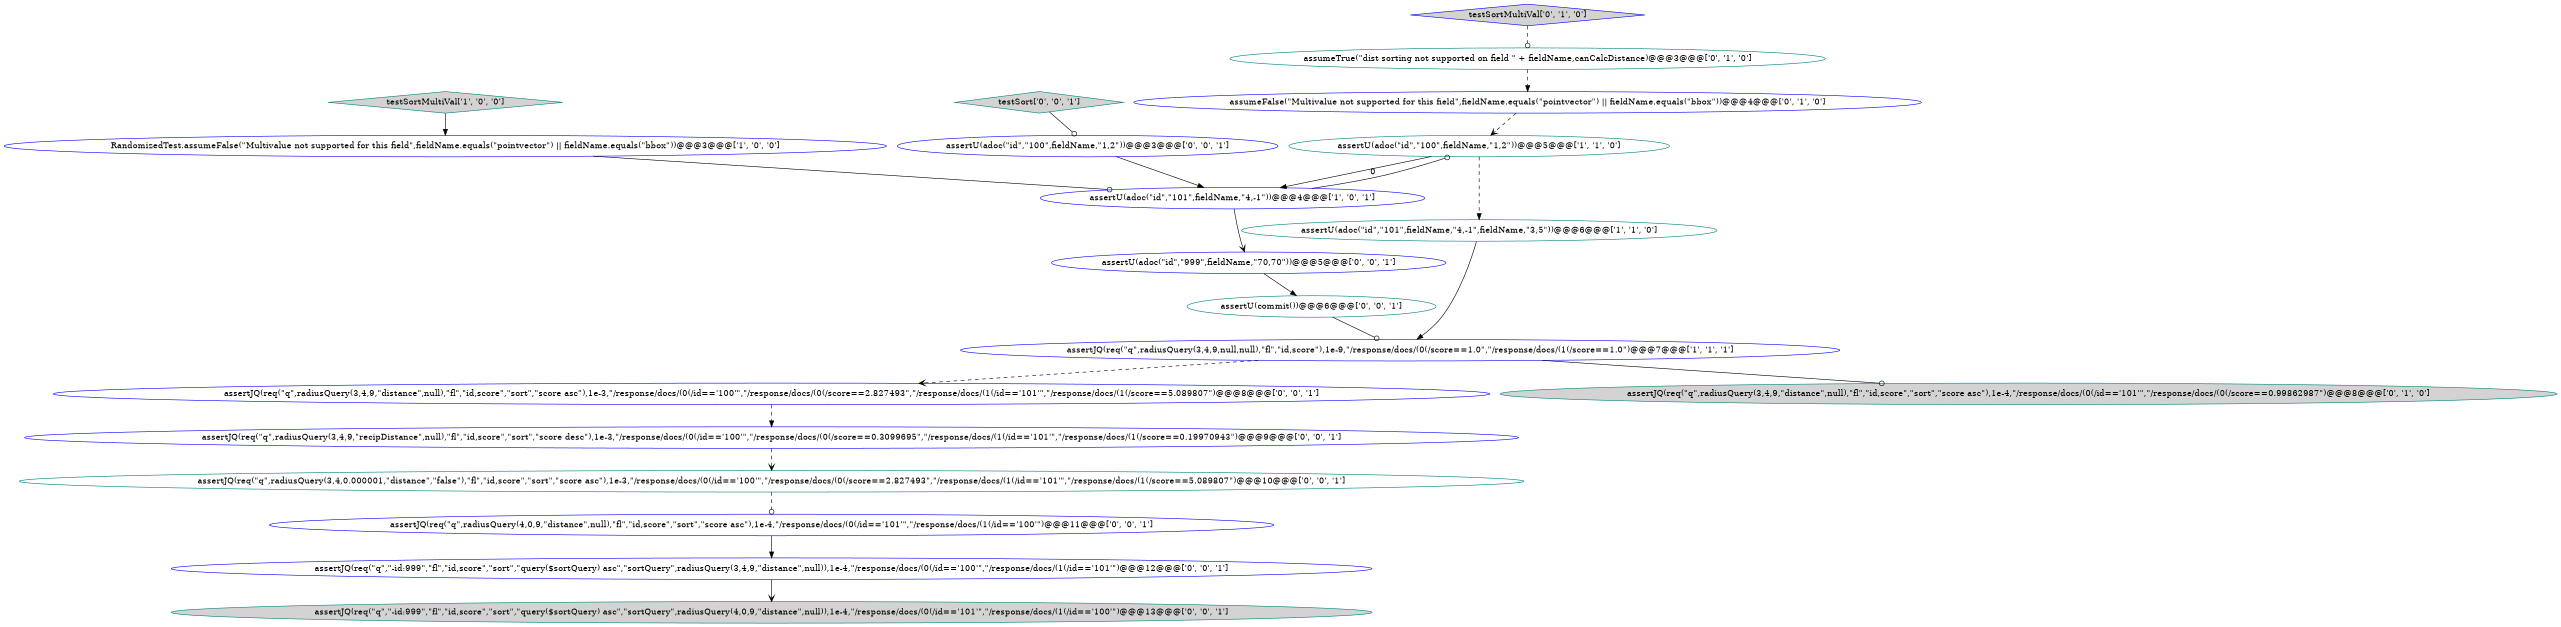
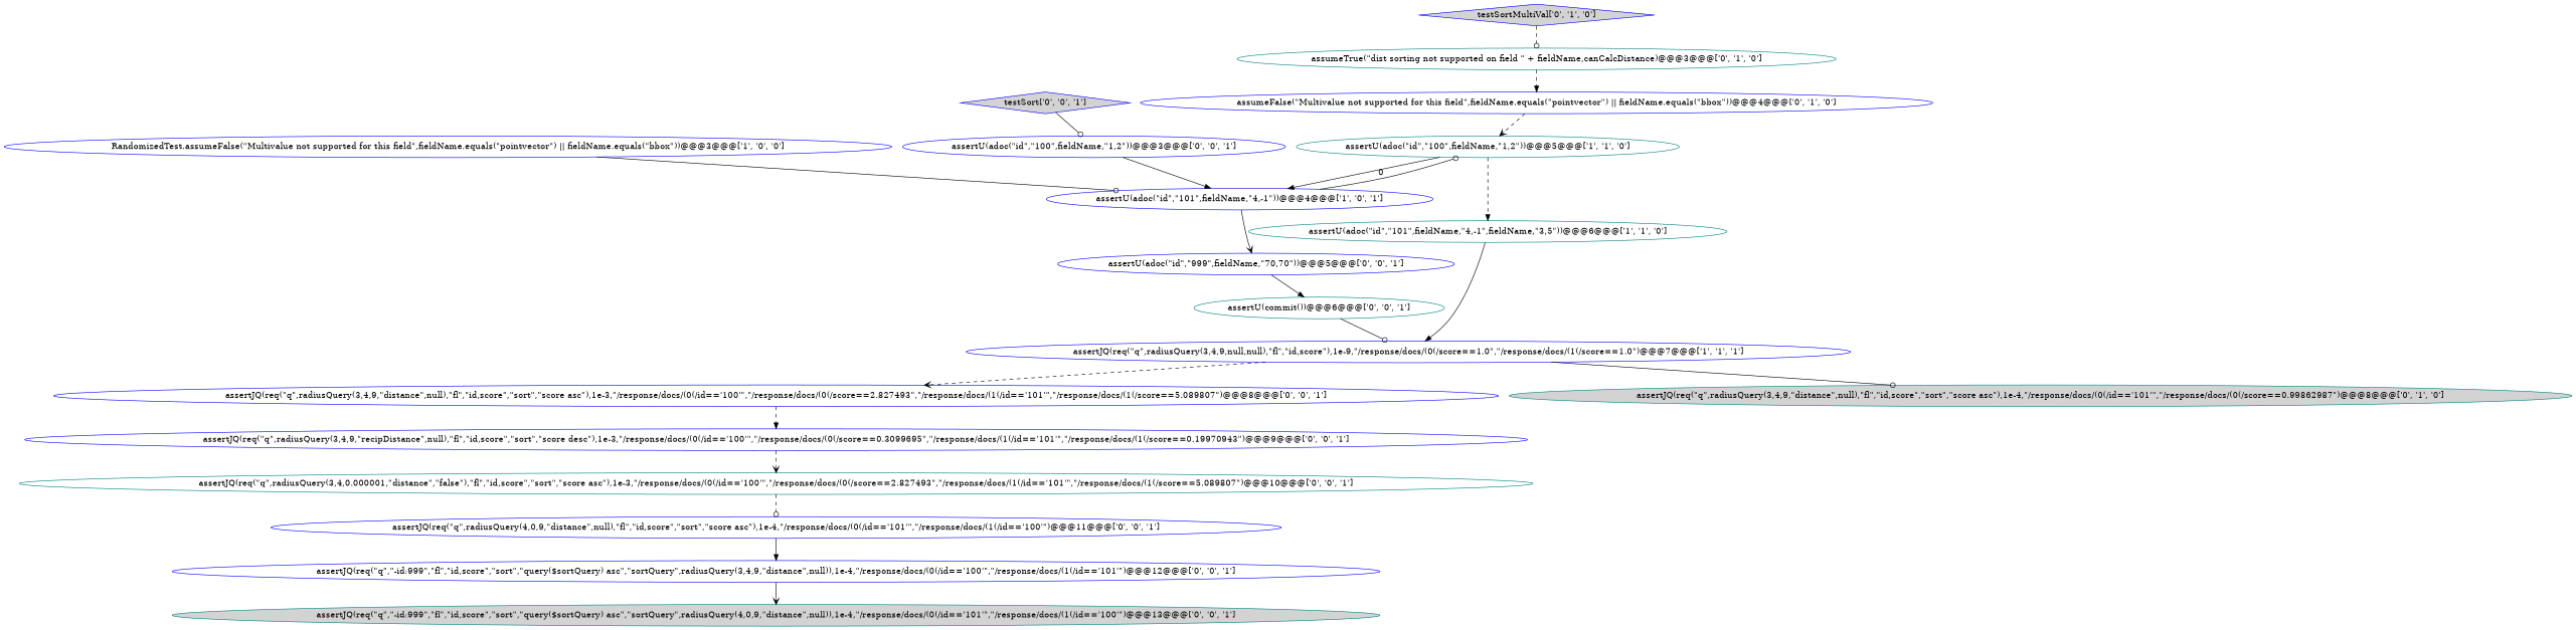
  digraph {
    node [color=blue fillcolor=white shape=ellipse style=filled]
    edge [arrowhead=normal style=solid]
    n1 [label="assertU(adoc(\"id\",\"999\",fieldName,\"70,70\"))@@@5@@@['0', '0', '1']"]
    n2 [color=teal label="assertU(commit())@@@6@@@['0', '0', '1']"]
    n3 [label="assertJQ(req(\"q\",radiusQuery(3,4,9,null,null),\"fl\",\"id,score\"),1e-9,\"/response/docs/(0(/score==1.0\",\"/response/docs/(1(/score==1.0\")@@@7@@@['1', '1', '1']"]
    n4 [label="assumeFalse(\"Multivalue not supported for this field\",fieldName.equals(\"pointvector\") || fieldName.equals(\"bbox\"))@@@4@@@['0', '1', '0']"]
    n5 [color=teal label="assertU(adoc(\"id\",\"100\",fieldName,\"1,2\"))@@@5@@@['1', '1', '0']"]
    n6 [label="assertU(adoc(\"id\",\"101\",fieldName,\"4,-1\"))@@@4@@@['1', '0', '1']"]
    n7 [color=teal label="assertU(adoc(\"id\",\"101\",fieldName,\"4,-1\",fieldName,\"3,5\"))@@@6@@@['1', '1', '0']"]
    n8 [label="assertJQ(req(\"q\",radiusQuery(3,4,9,\"distance\",null),\"fl\",\"id,score\",\"sort\",\"score asc\"),1e-3,\"/response/docs/(0(/id=='100'\",\"/response/docs/(0(/score==2.827493\",\"/response/docs/(1(/id=='101'\",\"/response/docs/(1(/score==5.089807\")@@@8@@@['0', '0', '1']"]
    n9 [label="assertJQ(req(\"q\",radiusQuery(3,4,9,\"recipDistance\",null),\"fl\",\"id,score\",\"sort\",\"score desc\"),1e-3,\"/response/docs/(0(/id=='100'\",\"/response/docs/(0(/score==0.3099695\",\"/response/docs/(1(/id=='101'\",\"/response/docs/(1(/score==0.19970943\")@@@9@@@['0', '0', '1']"]
    n10 [color=teal label="assertJQ(req(\"q\",radiusQuery(3,4,0.000001,\"distance\",\"false\"),\"fl\",\"id,score\",\"sort\",\"score asc\"),1e-3,\"/response/docs/(0(/id=='100'\",\"/response/docs/(0(/score==2.827493\",\"/response/docs/(1(/id=='101'\",\"/response/docs/(1(/score==5.089807\")@@@10@@@['0', '0', '1']"]
-   n11 [color=teal fillcolor=lightgray label="testSortMultiVal['1', '0', '0']" shape=diamond]
    n12 [label="RandomizedTest.assumeFalse(\"Multivalue not supported for this field\",fieldName.equals(\"pointvector\") || fieldName.equals(\"bbox\"))@@@3@@@['1', '0', '0']"]
    n13 [label="assertU(adoc(\"id\",\"100\",fieldName,\"1,2\"))@@@3@@@['0', '0', '1']"]
    n14 [label="assertJQ(req(\"q\",radiusQuery(4,0,9,\"distance\",null),\"fl\",\"id,score\",\"sort\",\"score asc\"),1e-4,\"/response/docs/(0(/id=='101'\",\"/response/docs/(1(/id=='100'\")@@@11@@@['0', '0', '1']"]
    n15 [label="assertJQ(req(\"q\",\"-id:999\",\"fl\",\"id,score\",\"sort\",\"query($sortQuery) asc\",\"sortQuery\",radiusQuery(3,4,9,\"distance\",null)),1e-4,\"/response/docs/(0(/id=='100'\",\"/response/docs/(1(/id=='101'\")@@@12@@@['0', '0', '1']"]
    n16 [color=teal fillcolor=lightgray label="assertJQ(req(\"q\",radiusQuery(3,4,9,\"distance\",null),\"fl\",\"id,score\",\"sort\",\"score asc\"),1e-4,\"/response/docs/(0(/id=='101'\",\"/response/docs/(0(/score==0.99862987\")@@@8@@@['0', '1', '0']"]
    n17 [fillcolor=lightgray label="testSortMultiVal['0', '1', '0']" shape=diamond]
    n18 [color=teal label="assumeTrue(\"dist sorting not supported on field \" + fieldName,canCalcDistance)@@@3@@@['0', '1', '0']"]
-   n19 [color=teal fillcolor=lightgray label="testSort['0', '0', '1']" shape=diamond]
+   n19 [fillcolor=lightgray label="testSort['0', '0', '1']" shape=diamond]
    n20 [color=teal fillcolor=lightgray label="assertJQ(req(\"q\",\"-id:999\",\"fl\",\"id,score\",\"sort\",\"query($sortQuery) asc\",\"sortQuery\",radiusQuery(4,0,9,\"distance\",null)),1e-4,\"/response/docs/(0(/id=='101'\",\"/response/docs/(1(/id=='100'\")@@@13@@@['0', '0', '1']"]
    n1 -> n2
    n2 -> n3 [arrowhead=odot]
    n3 -> n8 [arrowhead=vee style=dashed]
    n3 -> n16 [arrowhead=odot]
    n4 -> n5 [arrowhead=vee style=dashed]
    n5 -> n6 [label=0]
    n5 -> n7 [style=dashed]
    n6 -> n1 [arrowhead=vee]
    n6 -> n5 [arrowhead=odot]
    n7 -> n3
    n8 -> n9 [style=dashed]
    n9 -> n10 [arrowhead=vee style=dashed]
    n10 -> n14 [arrowhead=odot style=dashed]
-   n11 -> n12
    n12 -> n6 [arrowhead=odot]
    n13 -> n6
    n14 -> n15
    n15 -> n20 [arrowhead=vee]
    n17 -> n18 [arrowhead=odot style=dashed]
    n18 -> n4 [style=dashed]
    n19 -> n13 [arrowhead=odot]
  }
